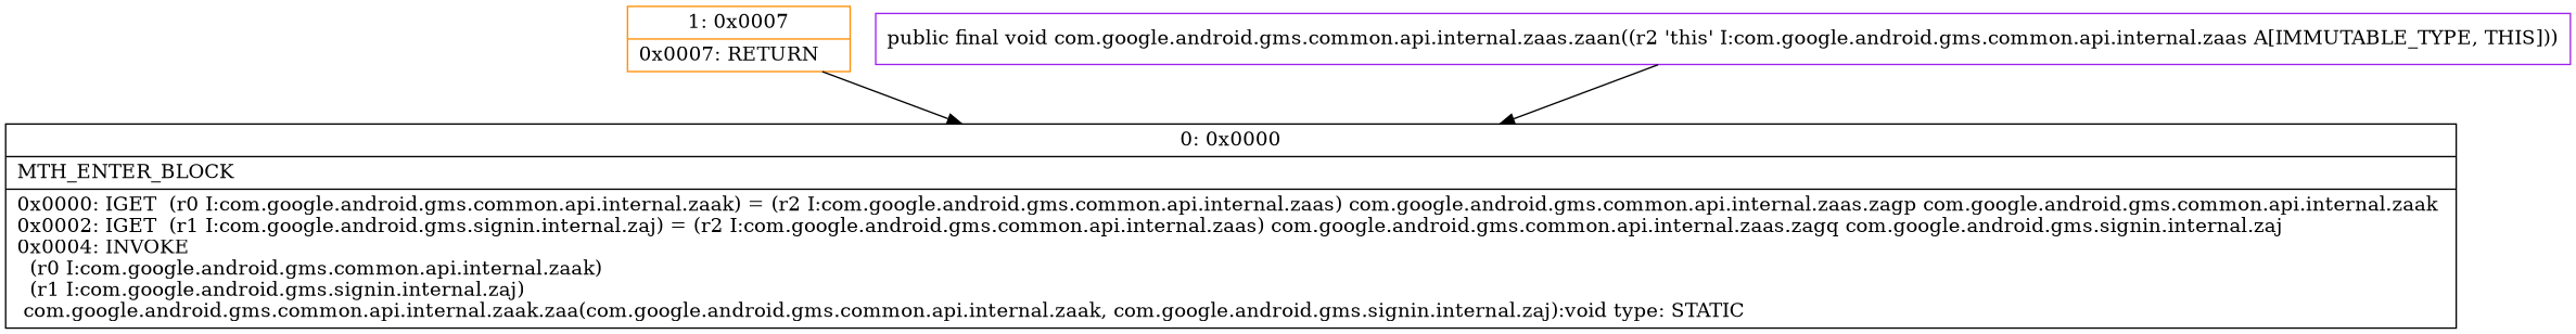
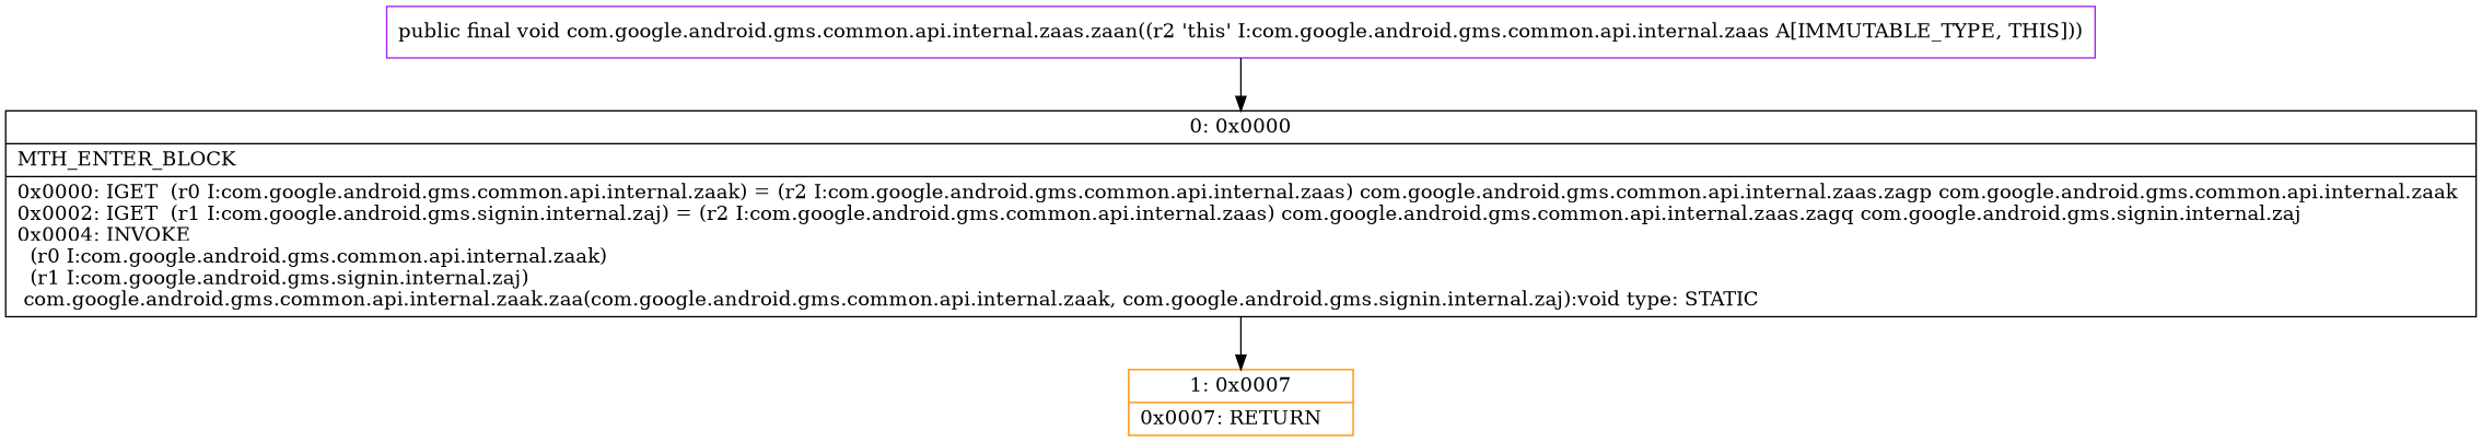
  digraph {
    node [shape=record]
    n1 [label="{0\:\ 0x0000|MTH_ENTER_BLOCK\l|0x0000: IGET  (r0 I:com.google.android.gms.common.api.internal.zaak) = (r2 I:com.google.android.gms.common.api.internal.zaas) com.google.android.gms.common.api.internal.zaas.zagp com.google.android.gms.common.api.internal.zaak \l0x0002: IGET  (r1 I:com.google.android.gms.signin.internal.zaj) = (r2 I:com.google.android.gms.common.api.internal.zaas) com.google.android.gms.common.api.internal.zaas.zagq com.google.android.gms.signin.internal.zaj \l0x0004: INVOKE  \l  (r0 I:com.google.android.gms.common.api.internal.zaak)\l  (r1 I:com.google.android.gms.signin.internal.zaj)\l com.google.android.gms.common.api.internal.zaak.zaa(com.google.android.gms.common.api.internal.zaak, com.google.android.gms.signin.internal.zaj):void type: STATIC \l}" color=black]
    n2 [label="{1\:\ 0x0007|0x0007: RETURN   \l}" color=darkorange]
    n3 [label="{public final void com.google.android.gms.common.api.internal.zaas.zaan((r2 'this' I:com.google.android.gms.common.api.internal.zaas A[IMMUTABLE_TYPE, THIS])) }" color=purple]
-   n2 -> n1
+   n1 -> n2
    n3 -> n1
  }
